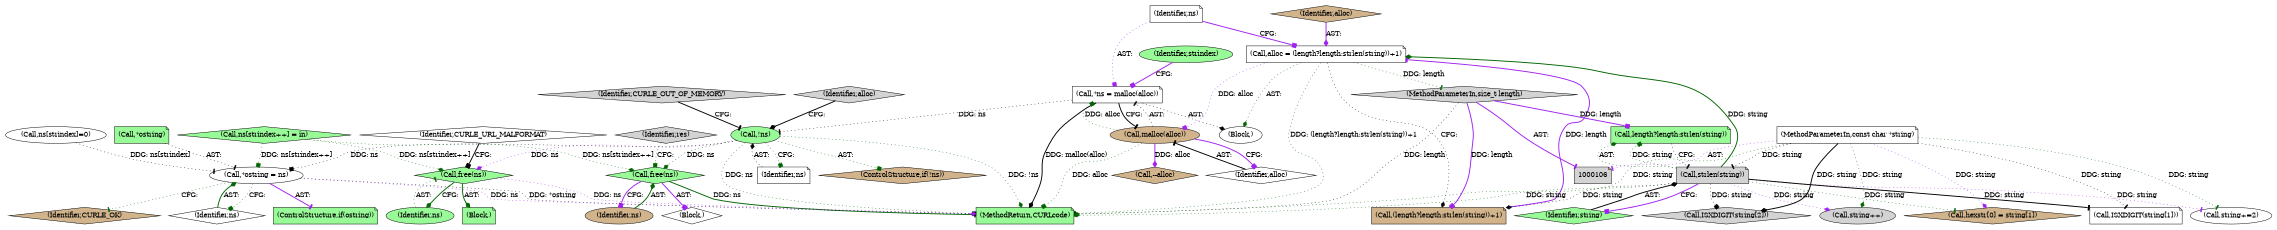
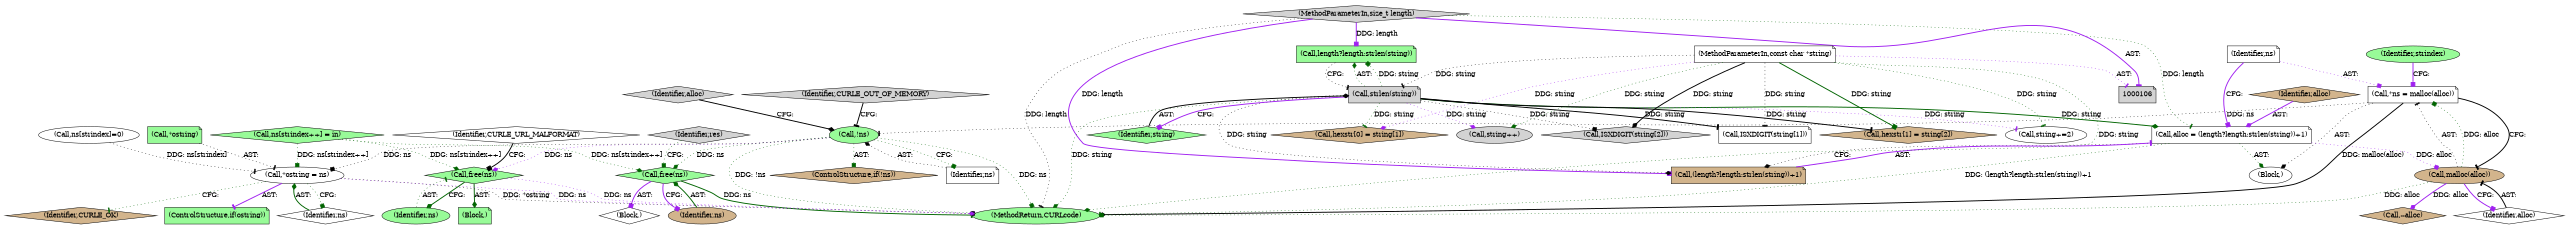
  digraph {
    node [fillcolor=white shape=diamond style=filled]
    edge [arrowhead=diamond color=darkgreen style=dotted]
    n1 [label="(Call,*ns = malloc(alloc))" shape=note]
    n2 [fillcolor=tan label="(Call,malloc(alloc))" shape=ellipse]
    n3 [fillcolor=palegreen label="(Call,!ns)" shape=ellipse]
-   n4 [fillcolor=palegreen label="(MethodReturn,CURLcode)" shape=note]
+   n4 [fillcolor=palegreen label="(MethodReturn,CURLcode)" shape=ellipse]
    n5 [label="(Block,)" shape=ellipse]
    n6 [fillcolor=tan label="(Call,--alloc)"]
    n7 [label="(Identifier,alloc)"]
    n8 [fillcolor=palegreen label="(Call,free(ns))"]
    n9 [fillcolor=palegreen label="(Call,free(ns))"]
    n10 [label="(Call,*ostring = ns)" shape=ellipse]
    n11 [label="(Identifier,ns)" shape=note]
    n12 [fillcolor=tan label="(ControlStructure,if(!ns))"]
    n13 [label="(Call,alloc = (length?length:strlen(string))+1)" shape=note]
    n14 [fillcolor=tan label="(Call,(length?length:strlen(string))+1)" shape=note]
    n15 [fillcolor=lightgrey label="(MethodParameterIn,size_t length)"]
    n16 [fillcolor=palegreen label="(Call,length?length:strlen(string))" shape=note]
    1000106 [fillcolor=lightgrey shape=note]
    n18 [fillcolor=lightgrey label="(Call,strlen(string))" shape=note]
    n19 [fillcolor=lightgrey label="(Call,string++)" shape=ellipse]
    n20 [fillcolor=palegreen label="(Identifier,string)"]
    n21 [label="(Call,string+=2)" shape=ellipse]
    n22 [fillcolor=tan label="(Call,hexstr[0] = string[1])"]
    n23 [label="(Call,ISXDIGIT(string[1]))" shape=note]
+   n24 [fillcolor=tan label="(Call,hexstr[1] = string[2])"]
    n25 [fillcolor=lightgrey label="(Call,ISXDIGIT(string[2]))"]
    n26 [label="(MethodParameterIn,const char *string)" shape=note]
    n27 [label="(Block,)"]
    n28 [fillcolor=tan label="(Identifier,ns)" shape=ellipse]
    n29 [fillcolor=palegreen label="(Block,)" shape=note]
    n30 [fillcolor=palegreen label="(Identifier,ns)" shape=ellipse]
    n31 [fillcolor=palegreen label="(ControlStructure,if(ostring))" shape=note]
    n32 [label="(Identifier,ns)"]
    n33 [fillcolor=tan label="(Identifier,CURLE_OK)"]
    n34 [fillcolor=tan label="(Identifier,alloc)"]
    n35 [fillcolor=palegreen label="(Call,*ostring)" shape=note]
    n36 [label="(Identifier,ns)" shape=note]
    n37 [label="(Call,ns[strindex]=0)" shape=ellipse]
    n38 [label="(Identifier,CURLE_URL_MALFORMAT)"]
    n39 [fillcolor=lightgrey label="(Identifier,CURLE_OUT_OF_MEMORY)"]
    n40 [fillcolor=palegreen label="(Call,ns[strindex++] = in)"]
    n41 [fillcolor=lightgrey label="(Identifier,res)"]
    n42 [fillcolor=lightgrey label="(Identifier,alloc)"]
    n43 [fillcolor=palegreen label="(Identifier,strindex)" shape=ellipse]
    n1 -> n2 [arrowhead=tee color=black label="CFG: " style=bold]
    n1 -> n3 [arrowhead=tee color=black label="DDG: ns"]
    n1 -> n4 [color=black label="DDG: malloc(alloc)" style=bold]
    n1 -> n5 [color=black label="AST: "]
    n2 -> n1 [arrowhead=tee color=black label="AST: "]
    n2 -> n1 [arrowhead=box label="DDG: alloc"]
    n2 -> n4 [arrowhead=box label="DDG: alloc"]
    n2 -> n6 [color=purple label="DDG: alloc" style=bold]
    n2 -> n7 [arrowhead=box color=purple label="CFG: " style=bold]
    n3 -> n4 [arrowhead=box label="DDG: ns"]
    n3 -> n4 [label="DDG: !ns"]
    n3 -> n8 [label="DDG: ns"]
    n3 -> n9 [color=purple label="DDG: ns"]
    n3 -> n10 [arrowhead=box color=black label="DDG: ns"]
    n3 -> n11 [arrowhead=box label="CFG: "]
    n3 -> n12 [arrowhead=box label="AST: "]
    n7 -> n2 [arrowhead=tee color=black label="AST: " style=bold]
    n8 -> n4 [arrowhead=tee label="DDG: ns" style=bold]
    n8 -> n27 [arrowhead=box color=purple label="AST: " style=bold]
    n8 -> n28 [arrowhead=box color=purple label="CFG: " style=bold]
    n9 -> n4 [arrowhead=tee color=purple label="DDG: ns"]
    n9 -> n29 [label="AST: " style=bold]
    n9 -> n30 [label="CFG: " style=bold]
    n10 -> n4 [arrowhead=box color=black label="DDG: *ostring"]
    n10 -> n4 [color=purple label="DDG: ns"]
    n10 -> n31 [arrowhead=tee color=purple label="AST: " style=bold]
    n10 -> n32 [arrowhead=box label="CFG: "]
    n10 -> n33 [arrowhead=tee label="CFG: "]
    n11 -> n3 [color=black label="AST: "]
    n13 -> n2 [arrowhead=box color=purple label="DDG: alloc"]
    n13 -> n4 [arrowhead=tee label="DDG: (length?length:strlen(string))+1"]
    n13 -> n5 [label="AST: "]
    n13 -> n14 [color=black label="CFG: "]
-   n14 -> n13 [arrowhead=tee color=purple label="DDG: length" style=bold]
+   n14 -> n13 [arrowhead=tee color=purple label="AST: " style=bold]
    n15 -> n4 [arrowhead=tee color=black label="DDG: length"]
-   n13 -> n15 [arrowhead=tee label="DDG: length"]
+   n15 -> n13 [arrowhead=tee label="DDG: length"]
    n15 -> n14 [arrowhead=box color=purple label="DDG: length" style=bold]
    n15 -> n16 [arrowhead=box color=purple label="DDG: length" style=bold]
    n15 -> 1000106 [arrowhead=tee color=purple label="AST: " style=bold]
    n16 -> n18 [arrowhead=tee color=black label="CFG: "]
    n18 -> n4 [label="DDG: string"]
    n18 -> n13 [label="DDG: string" style=bold]
    n18 -> n14 [color=black label="DDG: string"]
    n18 -> n16 [label="AST: "]
    n18 -> n16 [arrowhead=box label="DDG: string"]
    n18 -> n19 [color=purple label="DDG: string"]
    n18 -> n20 [arrowhead=box color=purple label="CFG: " style=bold]
    n18 -> n21 [arrowhead=tee color=purple label="DDG: string"]
    n18 -> n22 [arrowhead=tee label="DDG: string"]
    n18 -> n23 [arrowhead=tee color=black label="DDG: string" style=bold]
+   n18 -> n24 [arrowhead=tee color=black label="DDG: string" style=bold]
    n18 -> n25 [arrowhead=box color=black label="DDG: string"]
    n20 -> n18 [color=black label="AST: " style=bold]
    n26 -> n4 [label="DDG: string"]
    n26 -> 1000106 [arrowhead=tee color=purple label="AST: "]
    n26 -> n18 [arrowhead=tee color=black label="DDG: string"]
    n26 -> n19 [label="DDG: string"]
    n26 -> n21 [arrowhead=tee label="DDG: string"]
    n26 -> n22 [color=purple label="DDG: string"]
    n26 -> n23 [arrowhead=tee color=black label="DDG: string"]
+   n26 -> n24 [arrowhead=box label="DDG: string" style=bold]
    n26 -> n25 [color=black label="DDG: string" style=bold]
    n28 -> n8 [label="AST: " style=bold]
    n30 -> n9 [arrowhead=tee label="AST: "]
    n32 -> n10 [label="AST: " style=bold]
    n34 -> n13 [color=purple label="AST: " style=bold]
    n35 -> n10 [arrowhead=tee color=black label="AST: "]
    n36 -> n1 [arrowhead=box color=purple label="AST: "]
    n36 -> n13 [arrowhead=box color=purple label="CFG: " style=bold]
    n37 -> n10 [arrowhead=tee color=black label="DDG: ns[strindex]"]
    n38 -> n9 [arrowhead=box color=black label="CFG: " style=bold]
    n39 -> n3 [arrowhead=tee color=black label="CFG: " style=bold]
    n40 -> n8 [label="DDG: ns[strindex++]"]
    n40 -> n9 [label="DDG: ns[strindex++]"]
    n40 -> n10 [arrowhead=box label="DDG: ns[strindex++]"]
    n41 -> n8 [arrowhead=box label="CFG: "]
    n42 -> n3 [color=black label="CFG: " style=bold]
    n43 -> n1 [arrowhead=box color=purple label="CFG: " style=bold]
  }
